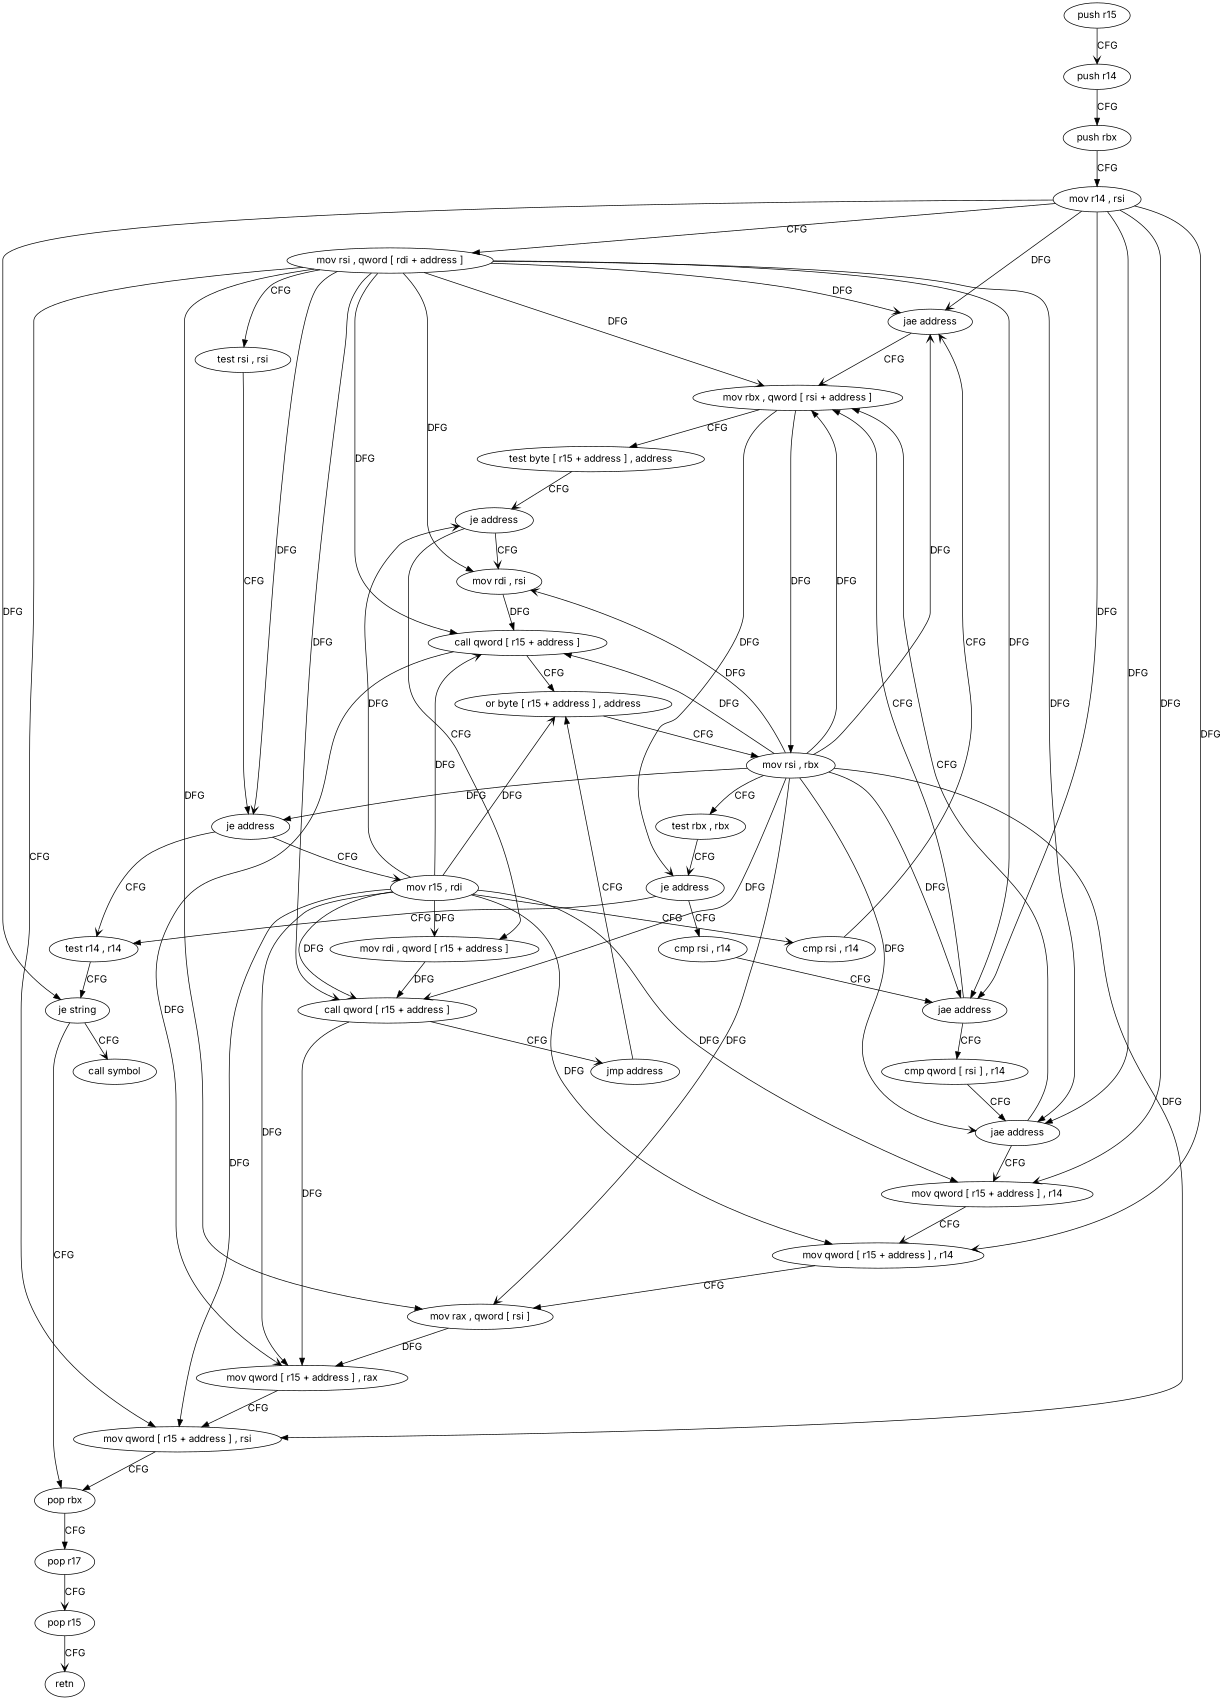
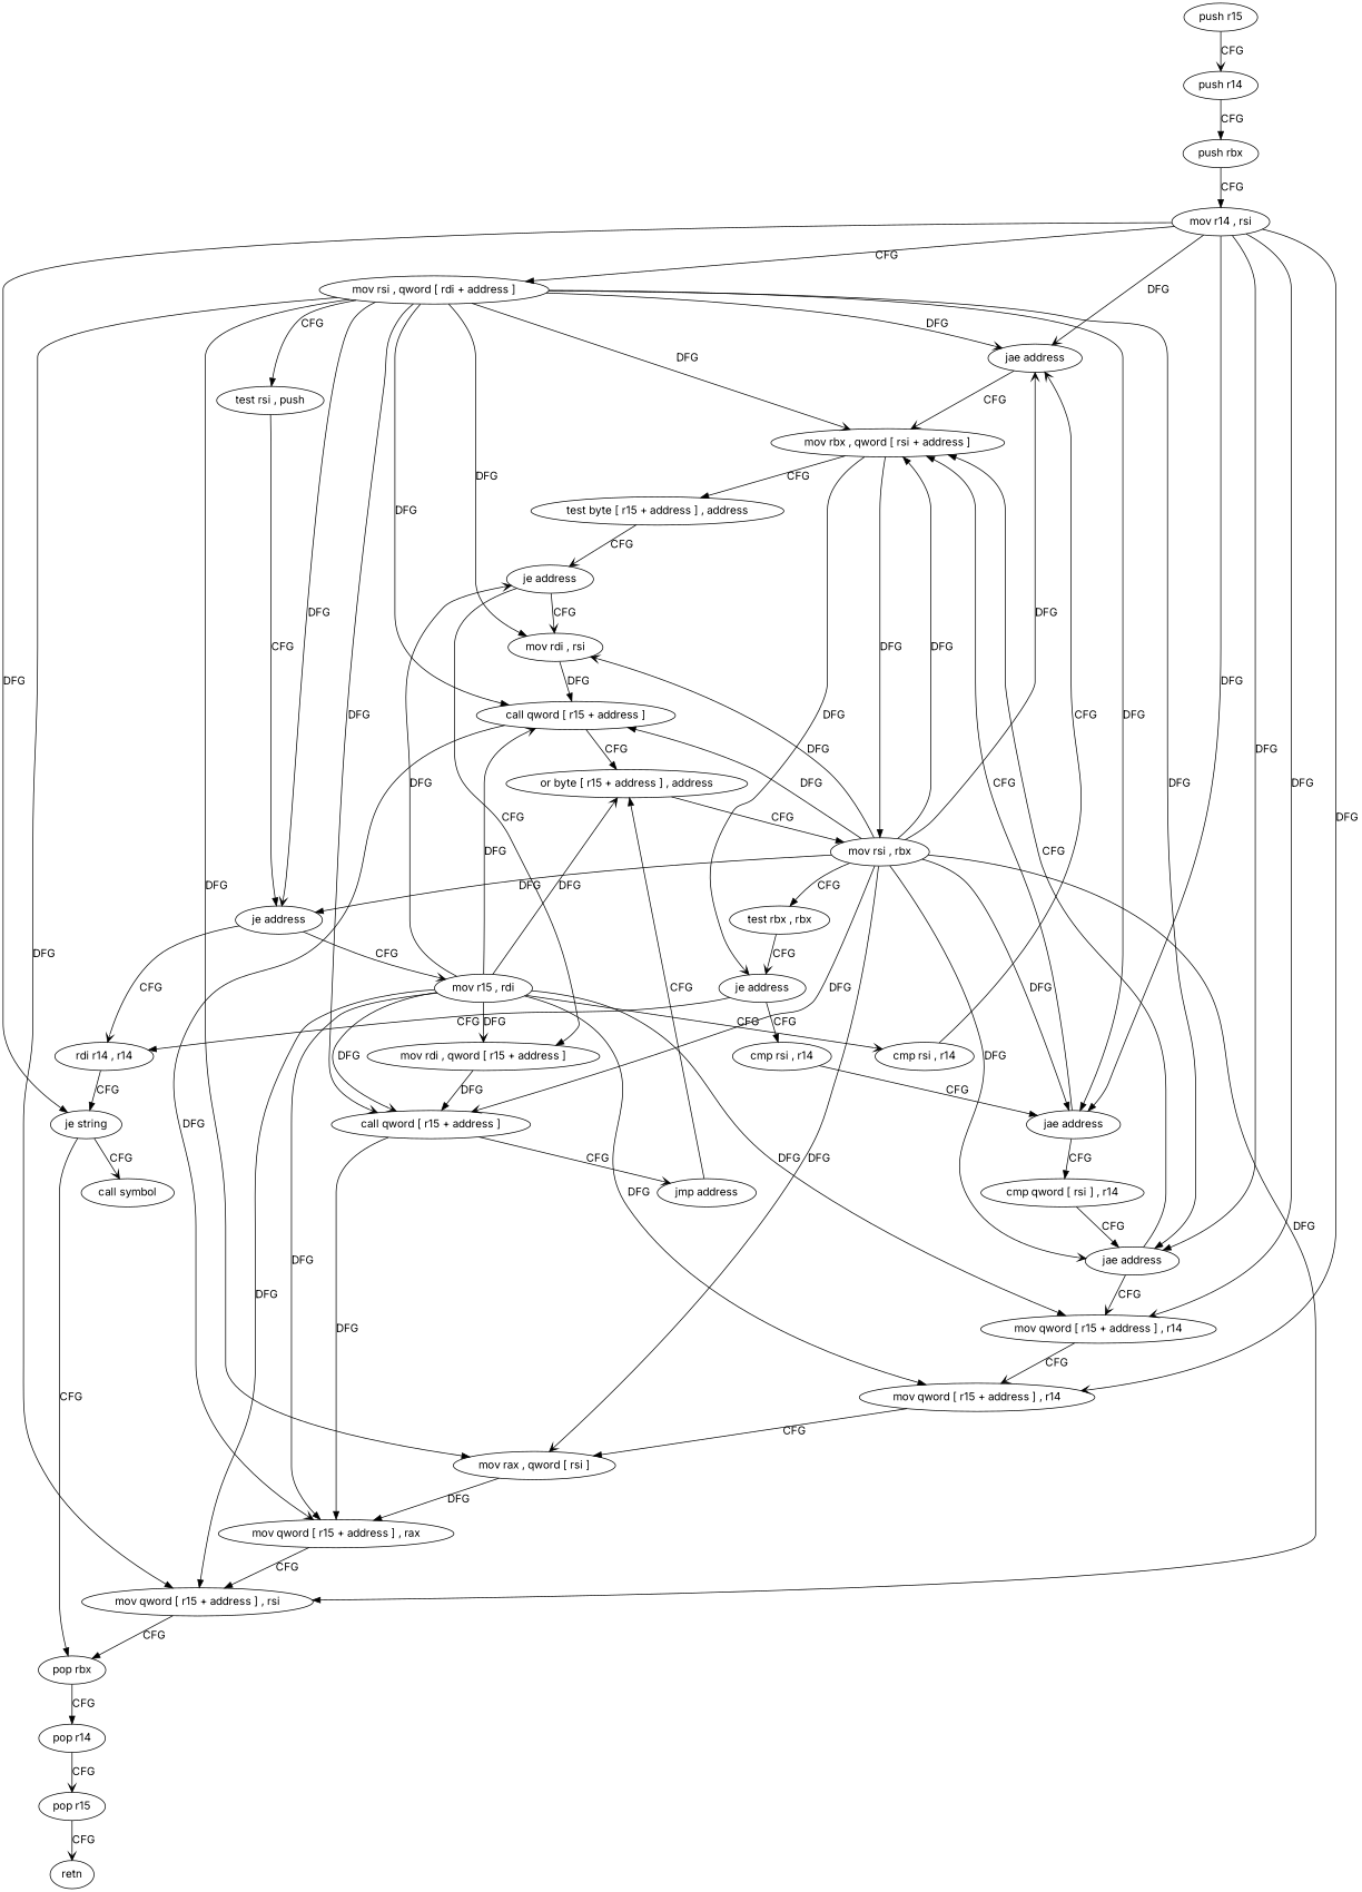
  digraph {
    fontname=Inter
    node [fontname=Inter]
    edge [arrowhead=normal fontname=Inter]
    n1 [label="push r15"]
    n2 [label="push r14"]
    n3 [label="push rbx"]
    n4 [label="mov r14 , rsi"]
    n5 [label="mov rsi , qword [ rdi + address ]"]
    n6 [label="je string"]
    n7 [label="jae address"]
    n8 [label="jae address"]
    n9 [label="mov qword [ r15 + address ] , r14"]
    n10 [label="jae address"]
    n11 [label="mov qword [ r15 + address ] , r14"]
-   n12 [label="test rsi , rsi"]
+   n12 [label="test rsi , push"]
    n13 [label="je address"]
    n14 [label="mov rbx , qword [ rsi + address ]"]
    n15 [label="mov rdi , rsi"]
    n16 [label="call qword [ r15 + address ]"]
    n17 [label="call qword [ r15 + address ]"]
    n18 [label="mov rax , qword [ rsi ]"]
    n19 [label="mov qword [ r15 + address ] , rsi"]
    n20 [label="pop rbx"]
    n21 [label="call symbol"]
    n22 [label="cmp qword [ rsi ] , r14"]
-   n23 [label="test r14 , r14"]
+   n23 [label="rdi r14 , r14"]
    n24 [label="mov r15 , rdi"]
    n25 [label="test byte [ r15 + address ] , address"]
    n26 [label="mov rsi , rbx"]
    n27 [label="je address"]
    n28 [label="or byte [ r15 + address ] , address"]
    n29 [label="mov qword [ r15 + address ] , rax"]
    n30 [label="jmp address"]
    n31 [label="cmp rsi , r14"]
    n32 [label="je address"]
    n33 [label="mov rdi , qword [ r15 + address ]"]
-   n34 [label="pop r17"]
+   n34 [label="pop r14"]
    n35 [label="pop r15"]
    n36 [label="test rbx , rbx"]
    n37 [label="cmp rsi , r14"]
    n38 [label=retn]
    n1 -> n2 [arrowhead=vee label=CFG]
    n2 -> n3 [label=CFG]
    n3 -> n4 [label=CFG]
    n4 -> n5 [label=CFG]
    n4 -> n6 [label=DFG]
    n4 -> n7 [arrowhead=vee label=DFG]
    n4 -> n8 [label=DFG]
    n4 -> n9 [arrowhead=vee label=DFG]
    n4 -> n10 [label=DFG]
    n4 -> n11 [arrowhead=vee label=DFG]
    n5 -> n7 [arrowhead=vee label=DFG]
    n5 -> n8 [label=DFG]
    n5 -> n10 [label=DFG]
    n5 -> n12 [label=CFG]
    n5 -> n13 [arrowhead=vee label=DFG]
    n5 -> n14 [arrowhead=vee label=DFG]
    n5 -> n15 [label=DFG]
    n5 -> n16 [label=DFG]
    n5 -> n17 [arrowhead=vee label=DFG]
    n5 -> n18 [label=DFG]
-   n5 -> n19 [label=CFG]
+   n5 -> n19 [label=DFG]
    n6 -> n20 [label=CFG]
    n6 -> n21 [arrowhead=vee label=CFG]
    n7 -> n14 [arrowhead=vee label=CFG]
    n8 -> n9 [arrowhead=vee label=CFG]
    n8 -> n14 [label=CFG]
    n9 -> n11 [arrowhead=vee label=CFG]
    n10 -> n14 [label=CFG]
    n10 -> n22 [label=CFG]
    n11 -> n18 [label=CFG]
    n12 -> n13 [label=CFG]
    n13 -> n23 [arrowhead=vee label=CFG]
    n13 -> n24 [arrowhead=vee label=CFG]
    n14 -> n25 [label=CFG]
    n14 -> n26 [label=DFG]
    n14 -> n27 [arrowhead=vee label=DFG]
    n15 -> n16 [label=DFG]
    n16 -> n28 [label=CFG]
    n16 -> n29 [arrowhead=vee label=DFG]
    n17 -> n29 [label=DFG]
    n17 -> n30 [arrowhead=vee label=CFG]
    n18 -> n29 [label=DFG]
    n19 -> n20 [label=CFG]
    n20 -> n34 [label=CFG]
    n22 -> n8 [label=CFG]
    n23 -> n6 [label=CFG]
    n24 -> n9 [label=DFG]
    n24 -> n11 [label=DFG]
    n24 -> n16 [arrowhead=vee label=DFG]
    n24 -> n17 [arrowhead=vee label=DFG]
    n24 -> n19 [label=DFG]
    n24 -> n28 [arrowhead=vee label=DFG]
    n24 -> n29 [label=DFG]
    n24 -> n31 [arrowhead=vee label=CFG]
    n24 -> n32 [arrowhead=vee label=DFG]
    n24 -> n33 [arrowhead=vee label=DFG]
    n25 -> n32 [arrowhead=vee label=CFG]
    n26 -> n7 [arrowhead=vee label=DFG]
    n26 -> n8 [arrowhead=vee label=DFG]
    n26 -> n10 [label=DFG]
    n26 -> n13 [label=DFG]
    n26 -> n14 [label=DFG]
    n26 -> n15 [arrowhead=vee label=DFG]
    n26 -> n16 [label=DFG]
    n26 -> n17 [arrowhead=vee label=DFG]
    n26 -> n18 [arrowhead=vee label=DFG]
    n26 -> n19 [label=DFG]
    n26 -> n36 [label=CFG]
    n27 -> n23 [label=CFG]
    n27 -> n37 [label=CFG]
    n28 -> n26 [label=CFG]
    n29 -> n19 [label=CFG]
    n30 -> n28 [label=CFG]
    n31 -> n7 [arrowhead=vee label=CFG]
    n32 -> n15 [arrowhead=vee label=CFG]
    n32 -> n33 [label=CFG]
    n33 -> n17 [label=DFG]
    n34 -> n35 [arrowhead=vee label=CFG]
    n35 -> n38 [arrowhead=vee label=CFG]
    n36 -> n27 [arrowhead=vee label=CFG]
    n37 -> n10 [label=CFG]
  }
